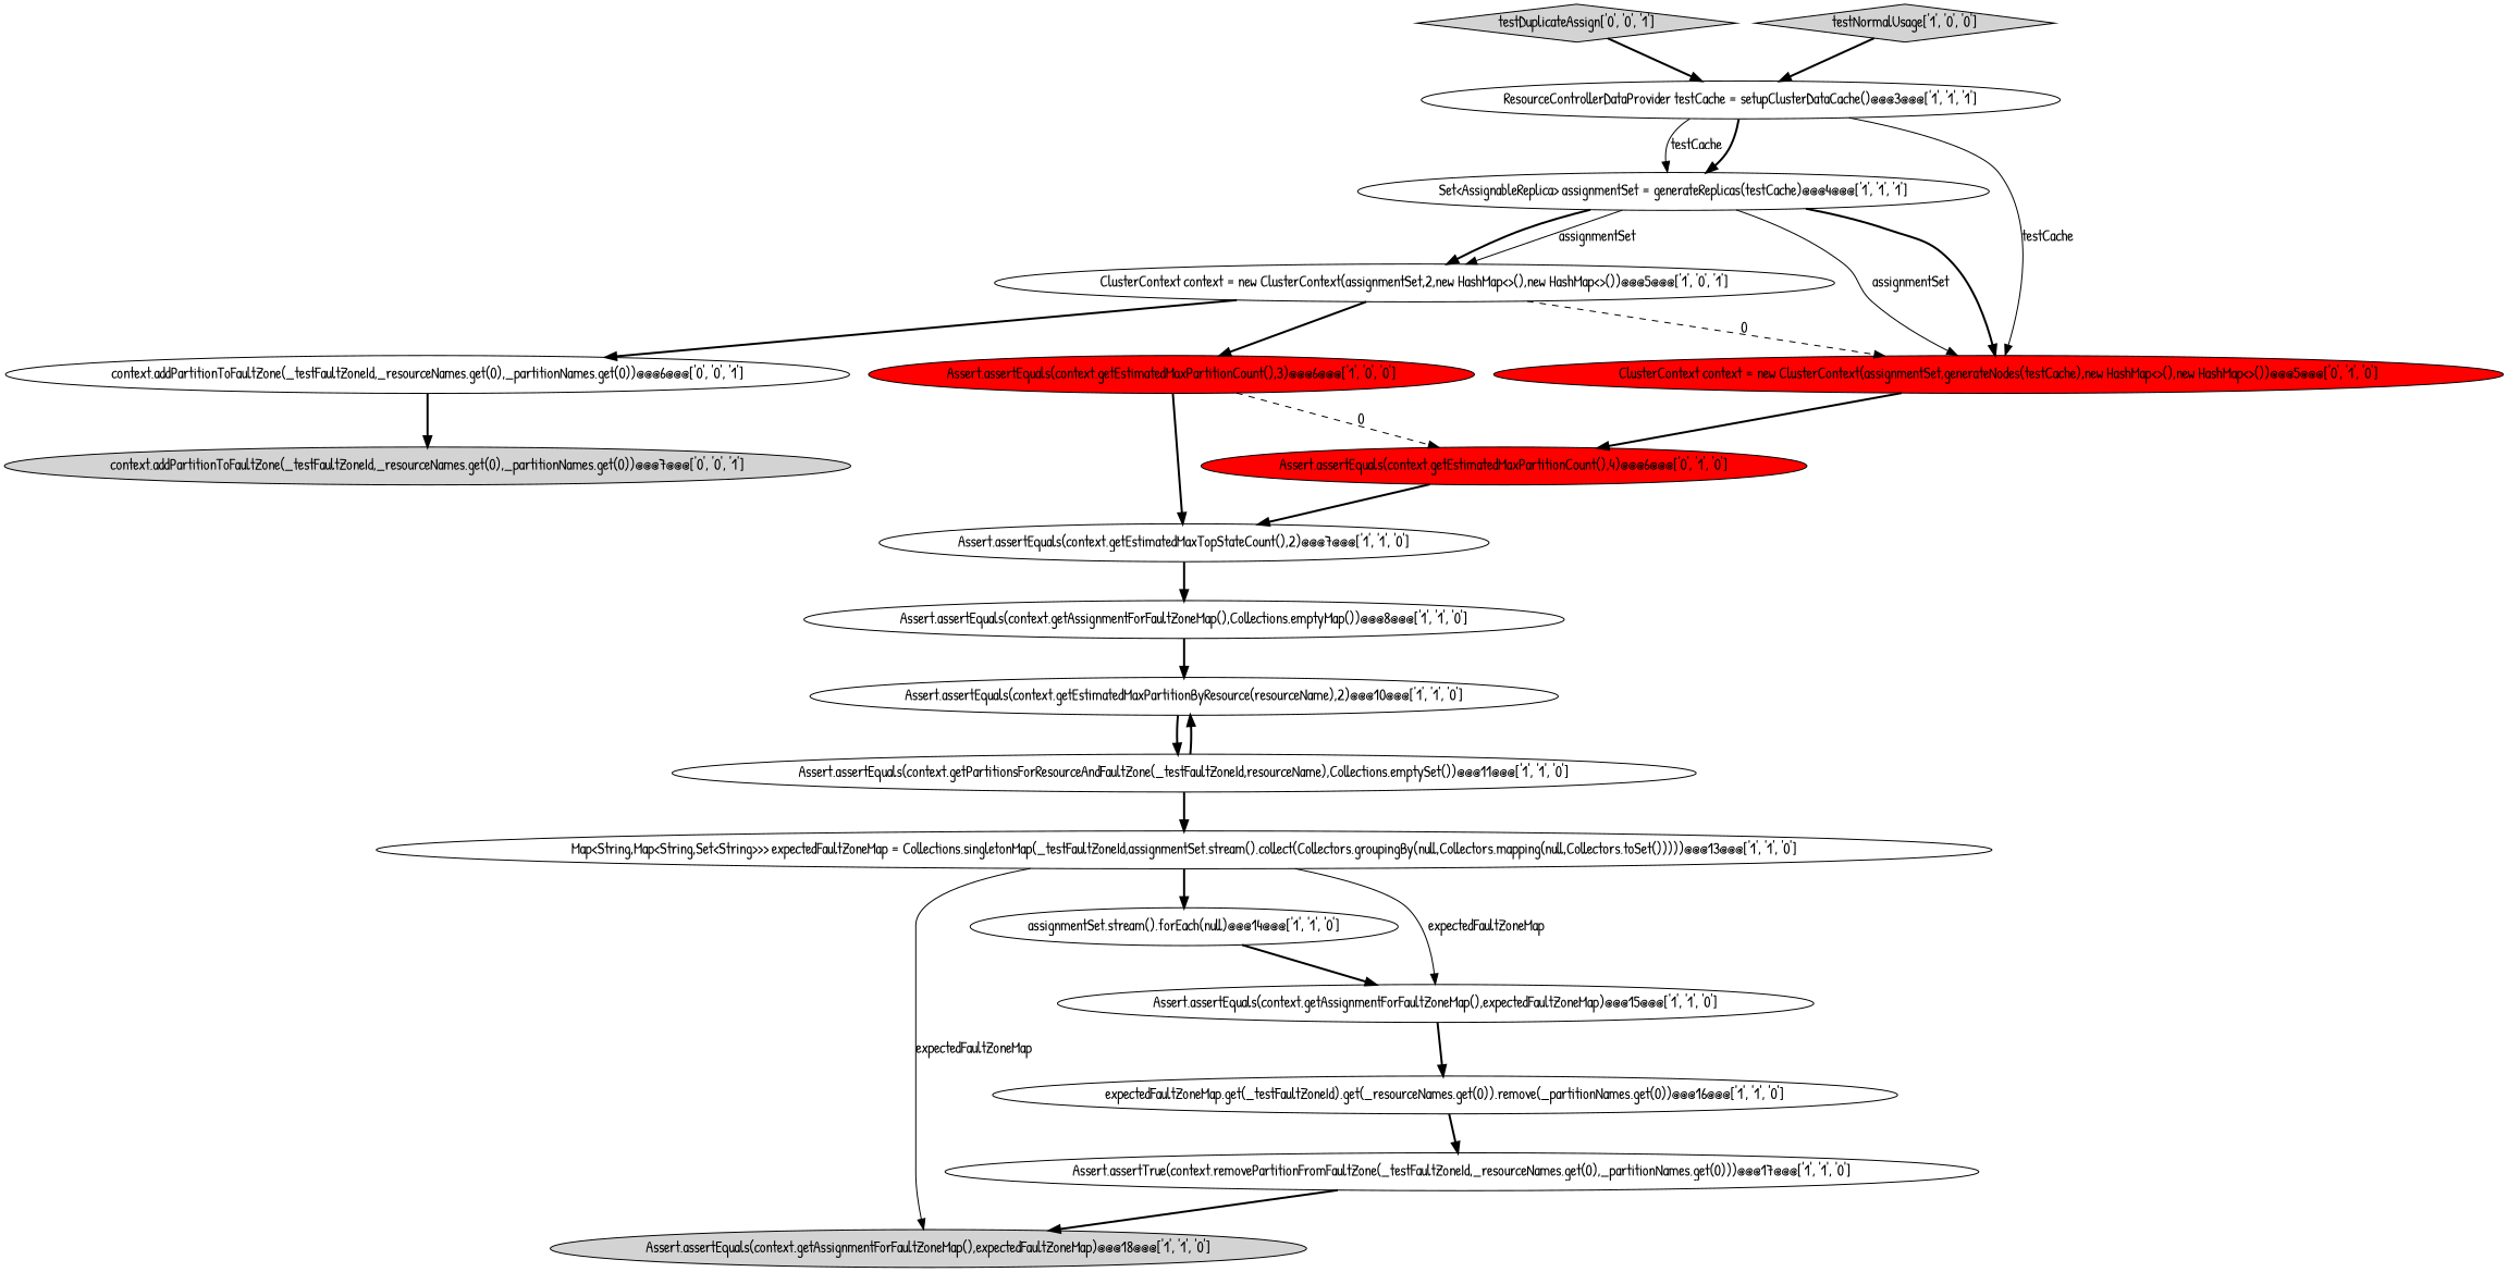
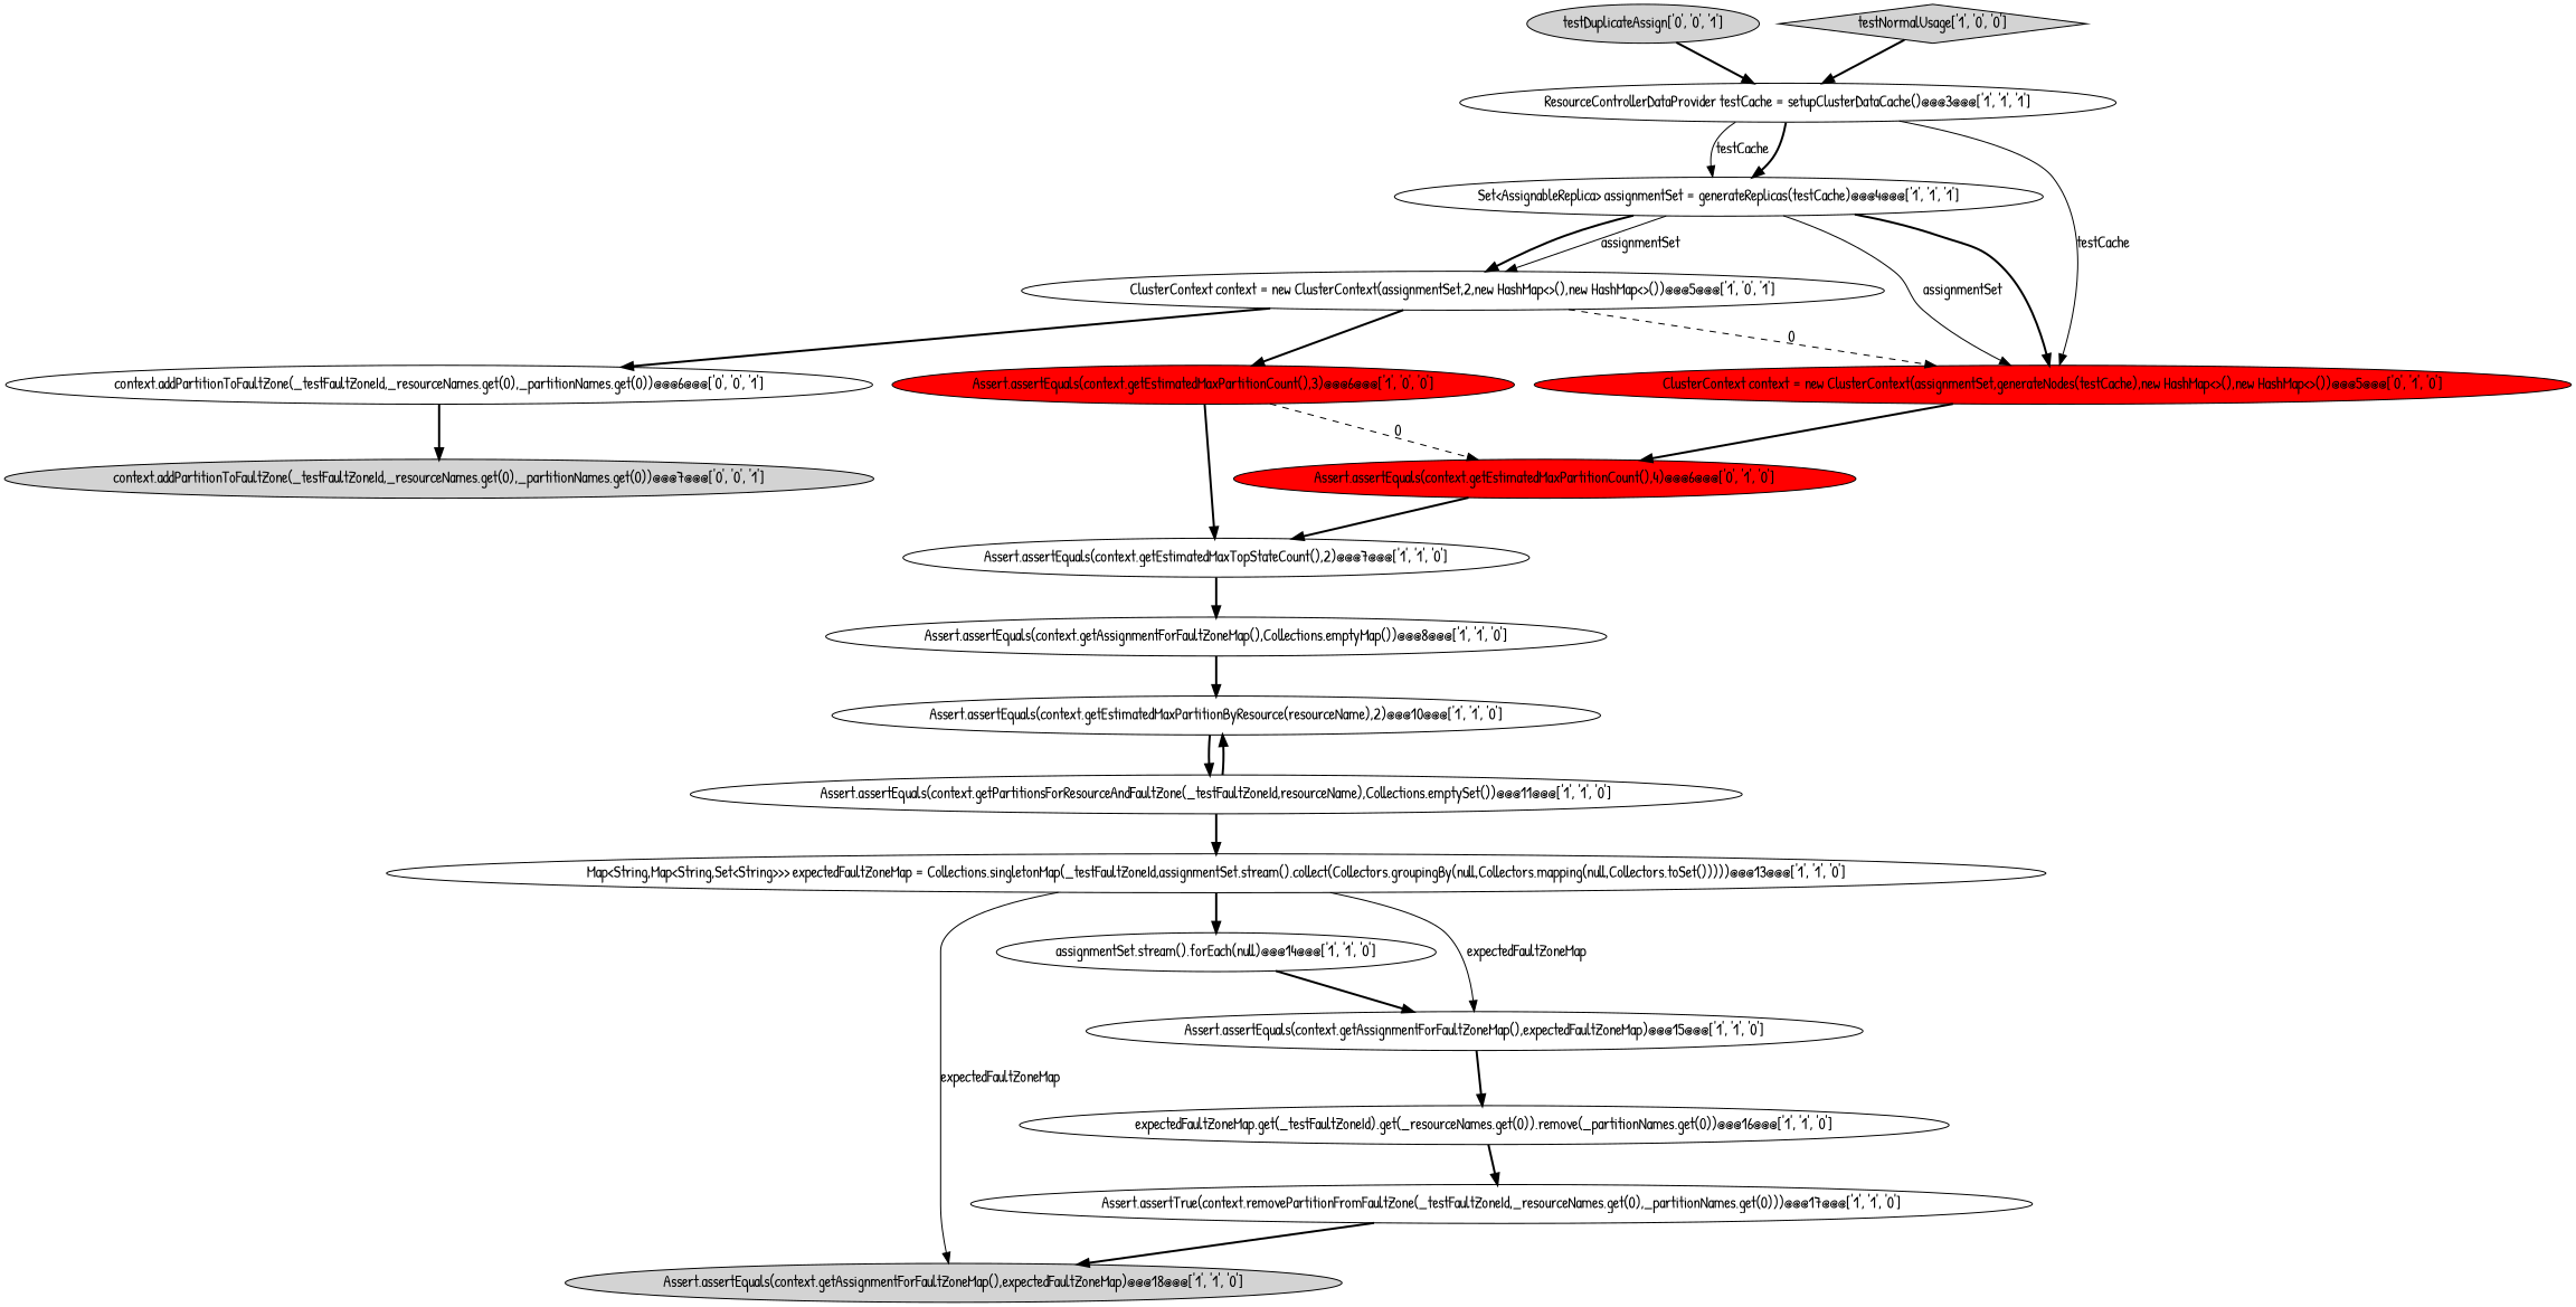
  digraph {
    fontname="Patrick Hand"
    node [fillcolor=white fontname="Patrick Hand" shape=ellipse style=filled]
    edge [fontname="Patrick Hand" style=bold]
    n1 [label="Set<AssignableReplica> assignmentSet = generateReplicas(testCache)@@@4@@@['1', '1', '1']"]
    n2 [label="ClusterContext context = new ClusterContext(assignmentSet,2,new HashMap<>(),new HashMap<>())@@@5@@@['1', '0', '1']"]
    n3 [fillcolor=red label="ClusterContext context = new ClusterContext(assignmentSet,generateNodes(testCache),new HashMap<>(),new HashMap<>())@@@5@@@['0', '1', '0']"]
    n4 [label="context.addPartitionToFaultZone(_testFaultZoneId,_resourceNames.get(0),_partitionNames.get(0))@@@6@@@['0', '0', '1']"]
    n5 [fillcolor=red label="Assert.assertEquals(context.getEstimatedMaxPartitionCount(),3)@@@6@@@['1', '0', '0']"]
    n6 [fillcolor=red label="Assert.assertEquals(context.getEstimatedMaxPartitionCount(),4)@@@6@@@['0', '1', '0']"]
    n7 [fillcolor=lightgray label="context.addPartitionToFaultZone(_testFaultZoneId,_resourceNames.get(0),_partitionNames.get(0))@@@7@@@['0', '0', '1']"]
    n8 [label="expectedFaultZoneMap.get(_testFaultZoneId).get(_resourceNames.get(0)).remove(_partitionNames.get(0))@@@16@@@['1', '1', '0']"]
    n9 [label="Assert.assertTrue(context.removePartitionFromFaultZone(_testFaultZoneId,_resourceNames.get(0),_partitionNames.get(0)))@@@17@@@['1', '1', '0']"]
    n10 [fillcolor=lightgray label="Assert.assertEquals(context.getAssignmentForFaultZoneMap(),expectedFaultZoneMap)@@@18@@@['1', '1', '0']"]
    n11 [label="Assert.assertEquals(context.getEstimatedMaxTopStateCount(),2)@@@7@@@['1', '1', '0']"]
    n12 [label="Assert.assertEquals(context.getAssignmentForFaultZoneMap(),Collections.emptyMap())@@@8@@@['1', '1', '0']"]
-   n13 [fillcolor=lightgray label="testDuplicateAssign['0', '0', '1']" shape=diamond]
+   n13 [fillcolor=lightgray label="testDuplicateAssign['0', '0', '1']"]
    n14 [label="ResourceControllerDataProvider testCache = setupClusterDataCache()@@@3@@@['1', '1', '1']"]
    n15 [label="Assert.assertEquals(context.getEstimatedMaxPartitionByResource(resourceName),2)@@@10@@@['1', '1', '0']"]
    n16 [label="Assert.assertEquals(context.getPartitionsForResourceAndFaultZone(_testFaultZoneId,resourceName),Collections.emptySet())@@@11@@@['1', '1', '0']"]
    n17 [label="Map<String,Map<String,Set<String>>> expectedFaultZoneMap = Collections.singletonMap(_testFaultZoneId,assignmentSet.stream().collect(Collectors.groupingBy(null,Collectors.mapping(null,Collectors.toSet()))))@@@13@@@['1', '1', '0']"]
    n18 [label="Assert.assertEquals(context.getAssignmentForFaultZoneMap(),expectedFaultZoneMap)@@@15@@@['1', '1', '0']"]
    n19 [label="assignmentSet.stream().forEach(null)@@@14@@@['1', '1', '0']"]
    n20 [fillcolor=lightgray label="testNormalUsage['1', '0', '0']" shape=diamond]
    n1 -> n2 [label=assignmentSet style=solid]
    n1 -> n2
    n1 -> n3
    n1 -> n3 [label=assignmentSet style=solid]
    n2 -> n3 [label=0 style=dashed]
    n2 -> n4
    n2 -> n5
    n3 -> n6
    n4 -> n7
    n5 -> n6 [label=0 style=dashed]
    n5 -> n11
    n6 -> n11
    n8 -> n9
    n9 -> n10
    n11 -> n12
    n12 -> n15
    n13 -> n14
    n14 -> n1
    n14 -> n1 [label=testCache style=solid]
    n14 -> n3 [label=testCache style=solid]
    n15 -> n16
    n16 -> n15
    n16 -> n17
    n17 -> n10 [label=expectedFaultZoneMap style=solid]
    n17 -> n18 [label=expectedFaultZoneMap style=solid]
    n17 -> n19
    n18 -> n8
    n19 -> n18
    n20 -> n14
  }
